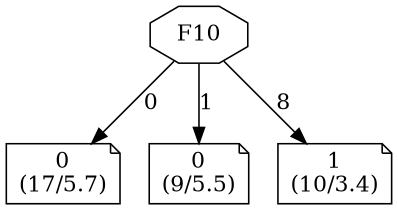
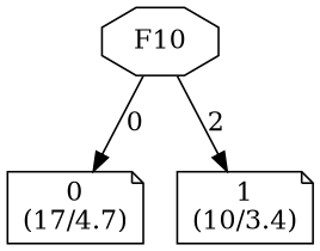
  digraph {
    node [shape=note]
    n1 [label="F10\n" shape=octagon]
-   n2 [label="0\n(17/5.7)"]
-   n3 [label="0\n(9/5.5)"]
+   n2 [label="0\n(17/4.7)"]
    n4 [label="1\n(10/3.4)"]
    n1 -> n2 [label=0]
-   n1 -> n3 [label=1]
-   n1 -> n4 [label=8]
+   n1 -> n4 [label=2]
  }
